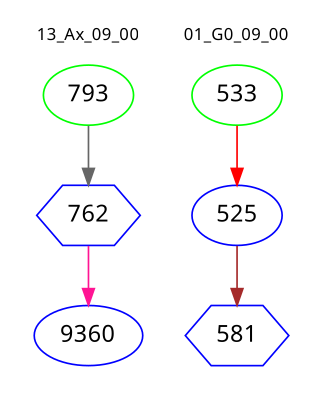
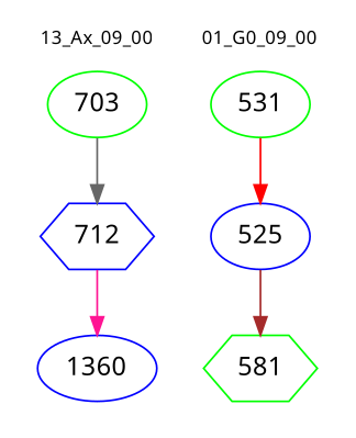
  digraph {
    fontname="Noto Sans"
    node [color=blue fontname="Noto Sans" shape=ellipse]
    edge [fontname="Noto Sans"]
-   n1 [color=green label=793]
-   n2 [label=762 shape=hexagon]
-   n3 [label=9360]
-   n4 [color=green label=533]
+   n1 [color=green label=703]
+   n2 [label=712 shape=hexagon]
+   n3 [label=1360]
+   n4 [color=green label=531]
    n5 [label=525]
-   n6 [label=581 shape=hexagon]
+   n6 [color=green label=581 shape=hexagon]
    subgraph cluster_1 {
      color=white
      fontsize=10
      label="13_Ax_09_00"
      n1
      n2
      n3
    }
    subgraph cluster_2 {
      color=white
      fontsize=10
      label="01_G0_09_00"
      n4
      n5
      n6
    }
    n1 -> n2 [color=gray40]
    n2 -> n3 [color=deeppink]
    n4 -> n5 [color=red]
    n5 -> n6 [color=brown]
  }
